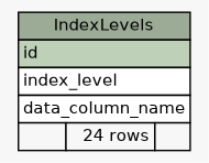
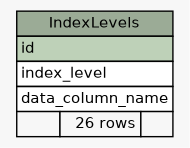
  digraph {
    bgcolor="#f7f7f7"
    fontname=Helvetica
    fontsize=11
    nodesep=0.18
    rankdir=RL
    ranksep=0.46
-   n1 [fontname=Helvetica fontsize=11 label=<     <TABLE BORDER="0" CELLBORDER="1" CELLSPACING="0" BGCOLOR="#ffffff">       <TR><TD COLSPAN="3" BGCOLOR="#9bab96" ALIGN="CENTER">IndexLevels</TD></TR>       <TR><TD PORT="id" COLSPAN="3" BGCOLOR="#bed1b8" ALIGN="LEFT">id</TD></TR>       <TR><TD PORT="index_level" COLSPAN="3" ALIGN="LEFT">index_level</TD></TR>       <TR><TD PORT="data_column_name" COLSPAN="3" ALIGN="LEFT">data_column_name</TD></TR>       <TR><TD ALIGN="LEFT" BGCOLOR="#f7f7f7">  </TD><TD ALIGN="RIGHT" BGCOLOR="#f7f7f7">24 rows</TD><TD ALIGN="RIGHT" BGCOLOR="#f7f7f7">  </TD></TR>     </TABLE>> shape=plaintext]
+   n1 [fontname=Helvetica fontsize=11 label=<     <TABLE BORDER="0" CELLBORDER="1" CELLSPACING="0" BGCOLOR="#ffffff">       <TR><TD COLSPAN="3" BGCOLOR="#9bab96" ALIGN="CENTER">IndexLevels</TD></TR>       <TR><TD PORT="id" COLSPAN="3" BGCOLOR="#bed1b8" ALIGN="LEFT">id</TD></TR>       <TR><TD PORT="index_level" COLSPAN="3" ALIGN="LEFT">index_level</TD></TR>       <TR><TD PORT="data_column_name" COLSPAN="3" ALIGN="LEFT">data_column_name</TD></TR>       <TR><TD ALIGN="LEFT" BGCOLOR="#f7f7f7">  </TD><TD ALIGN="RIGHT" BGCOLOR="#f7f7f7">26 rows</TD><TD ALIGN="RIGHT" BGCOLOR="#f7f7f7">  </TD></TR>     </TABLE>> shape=plaintext]
  }
